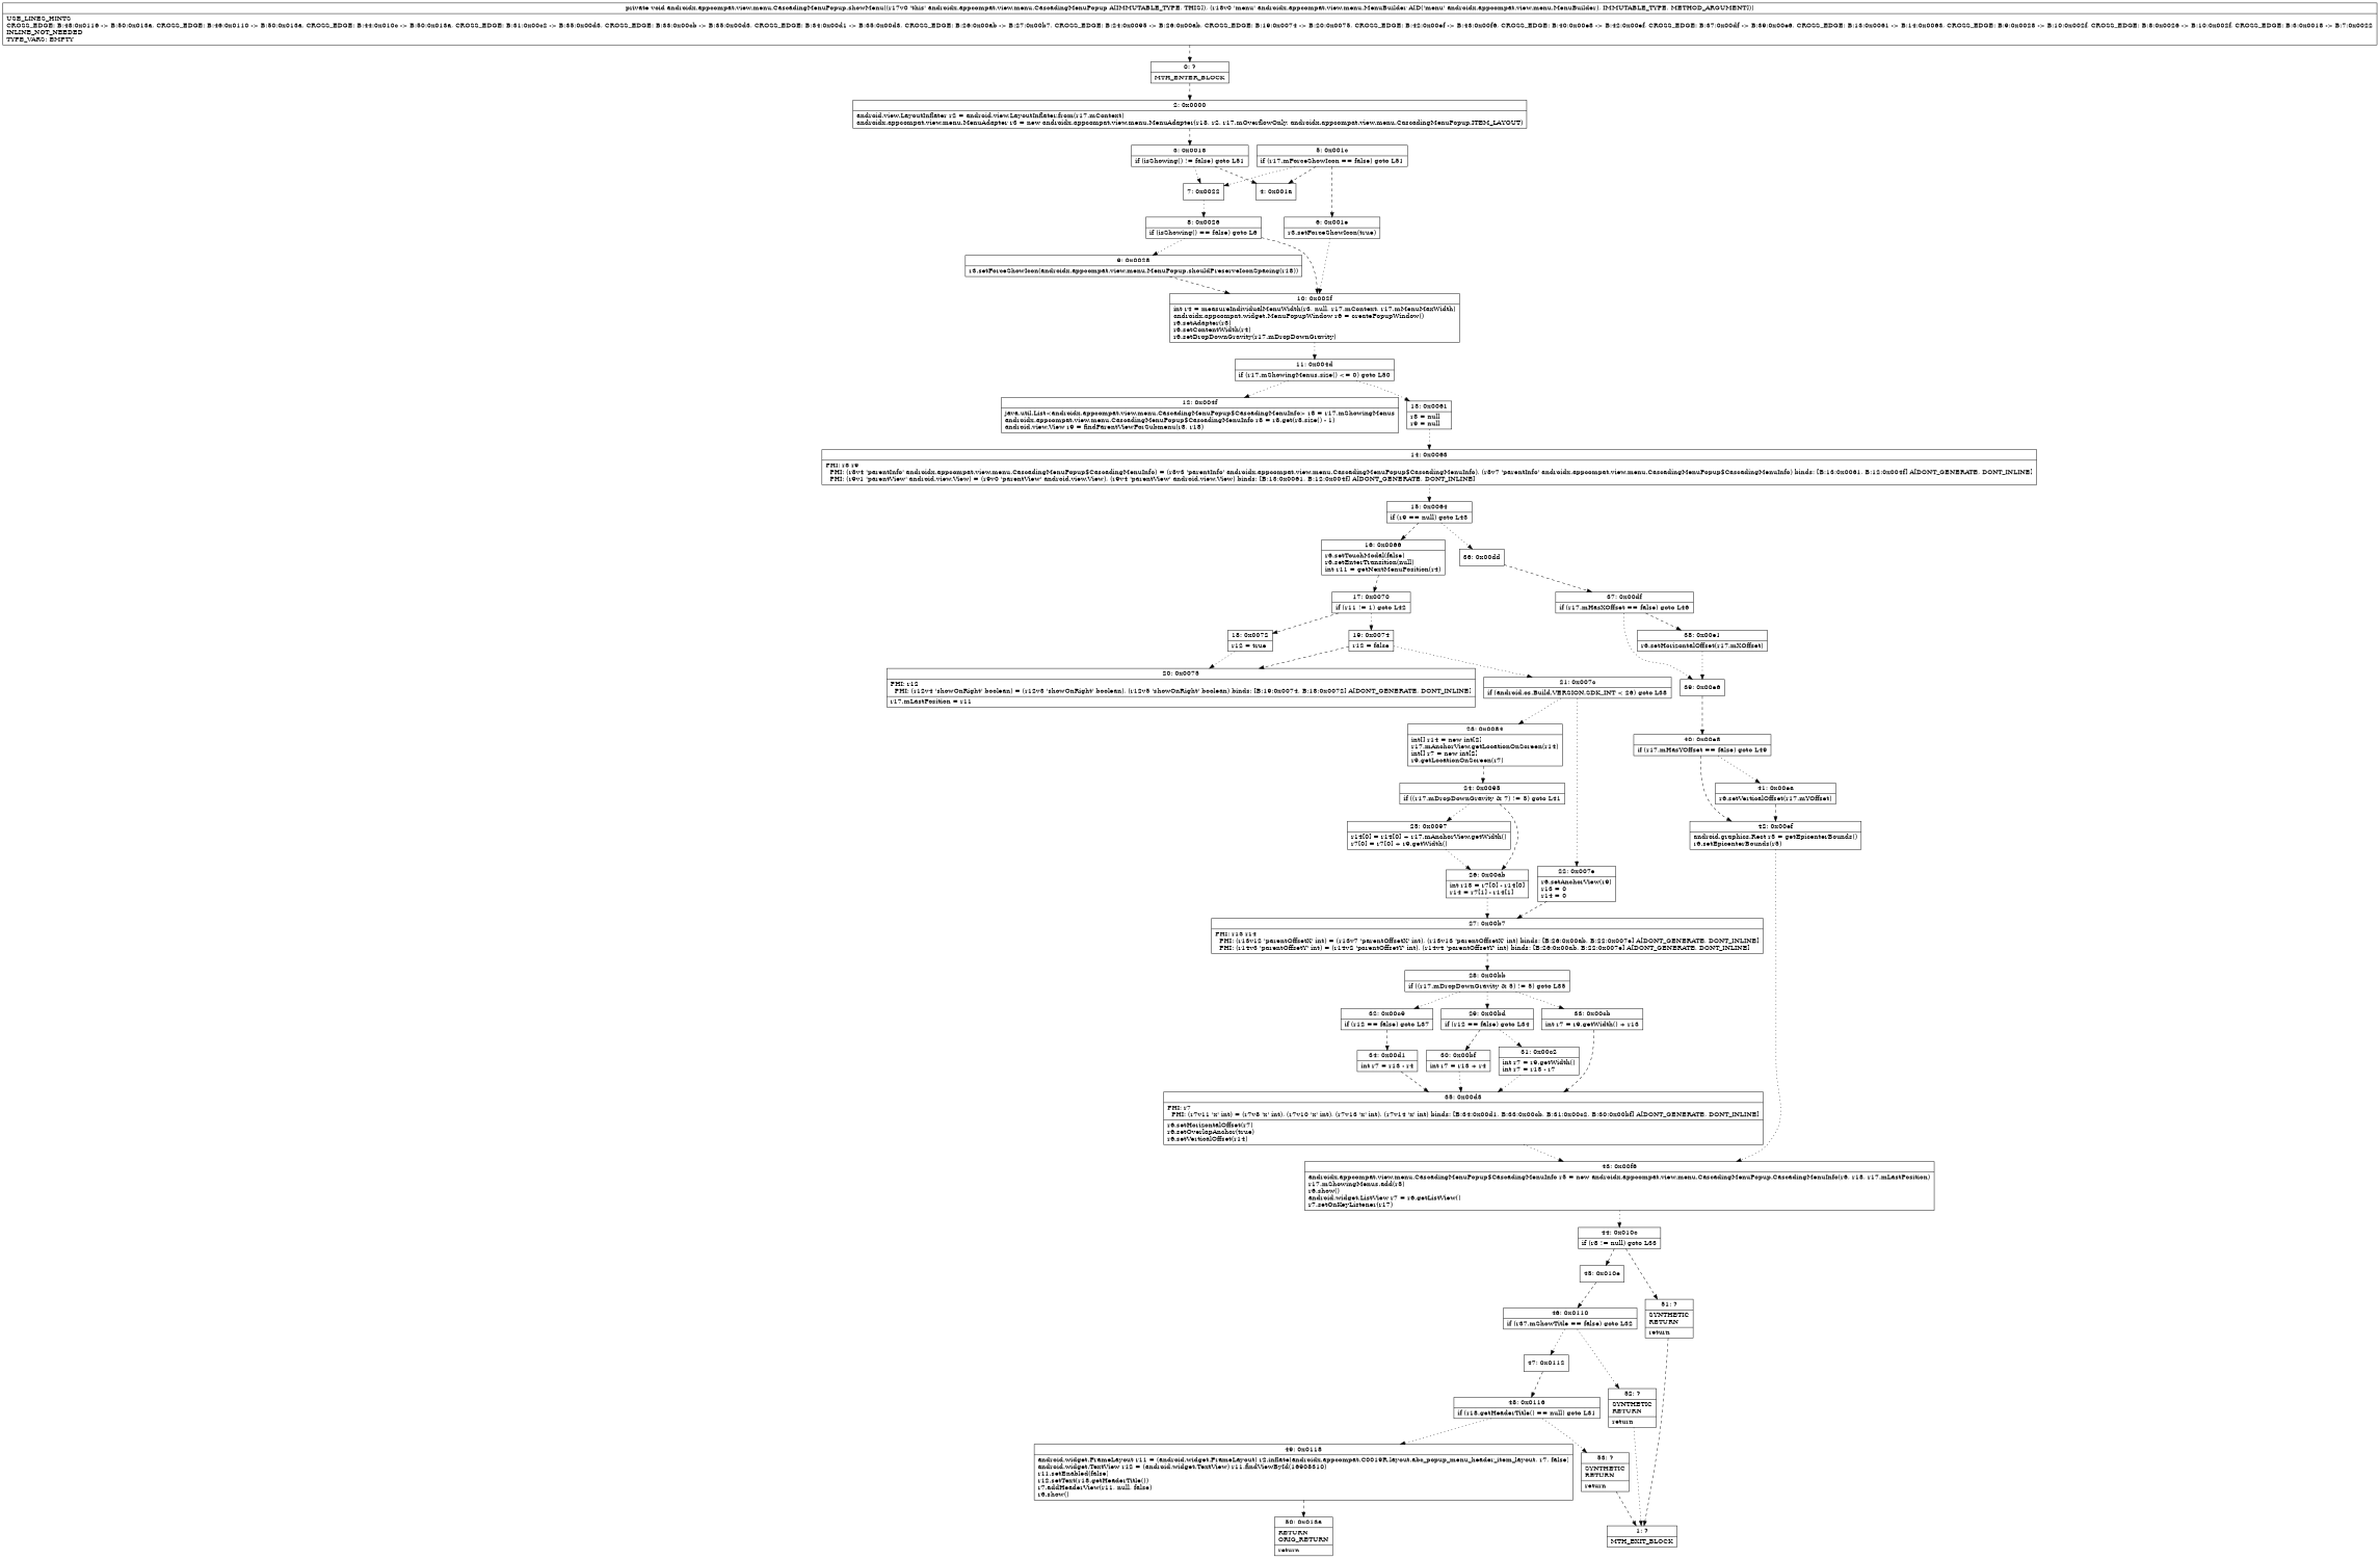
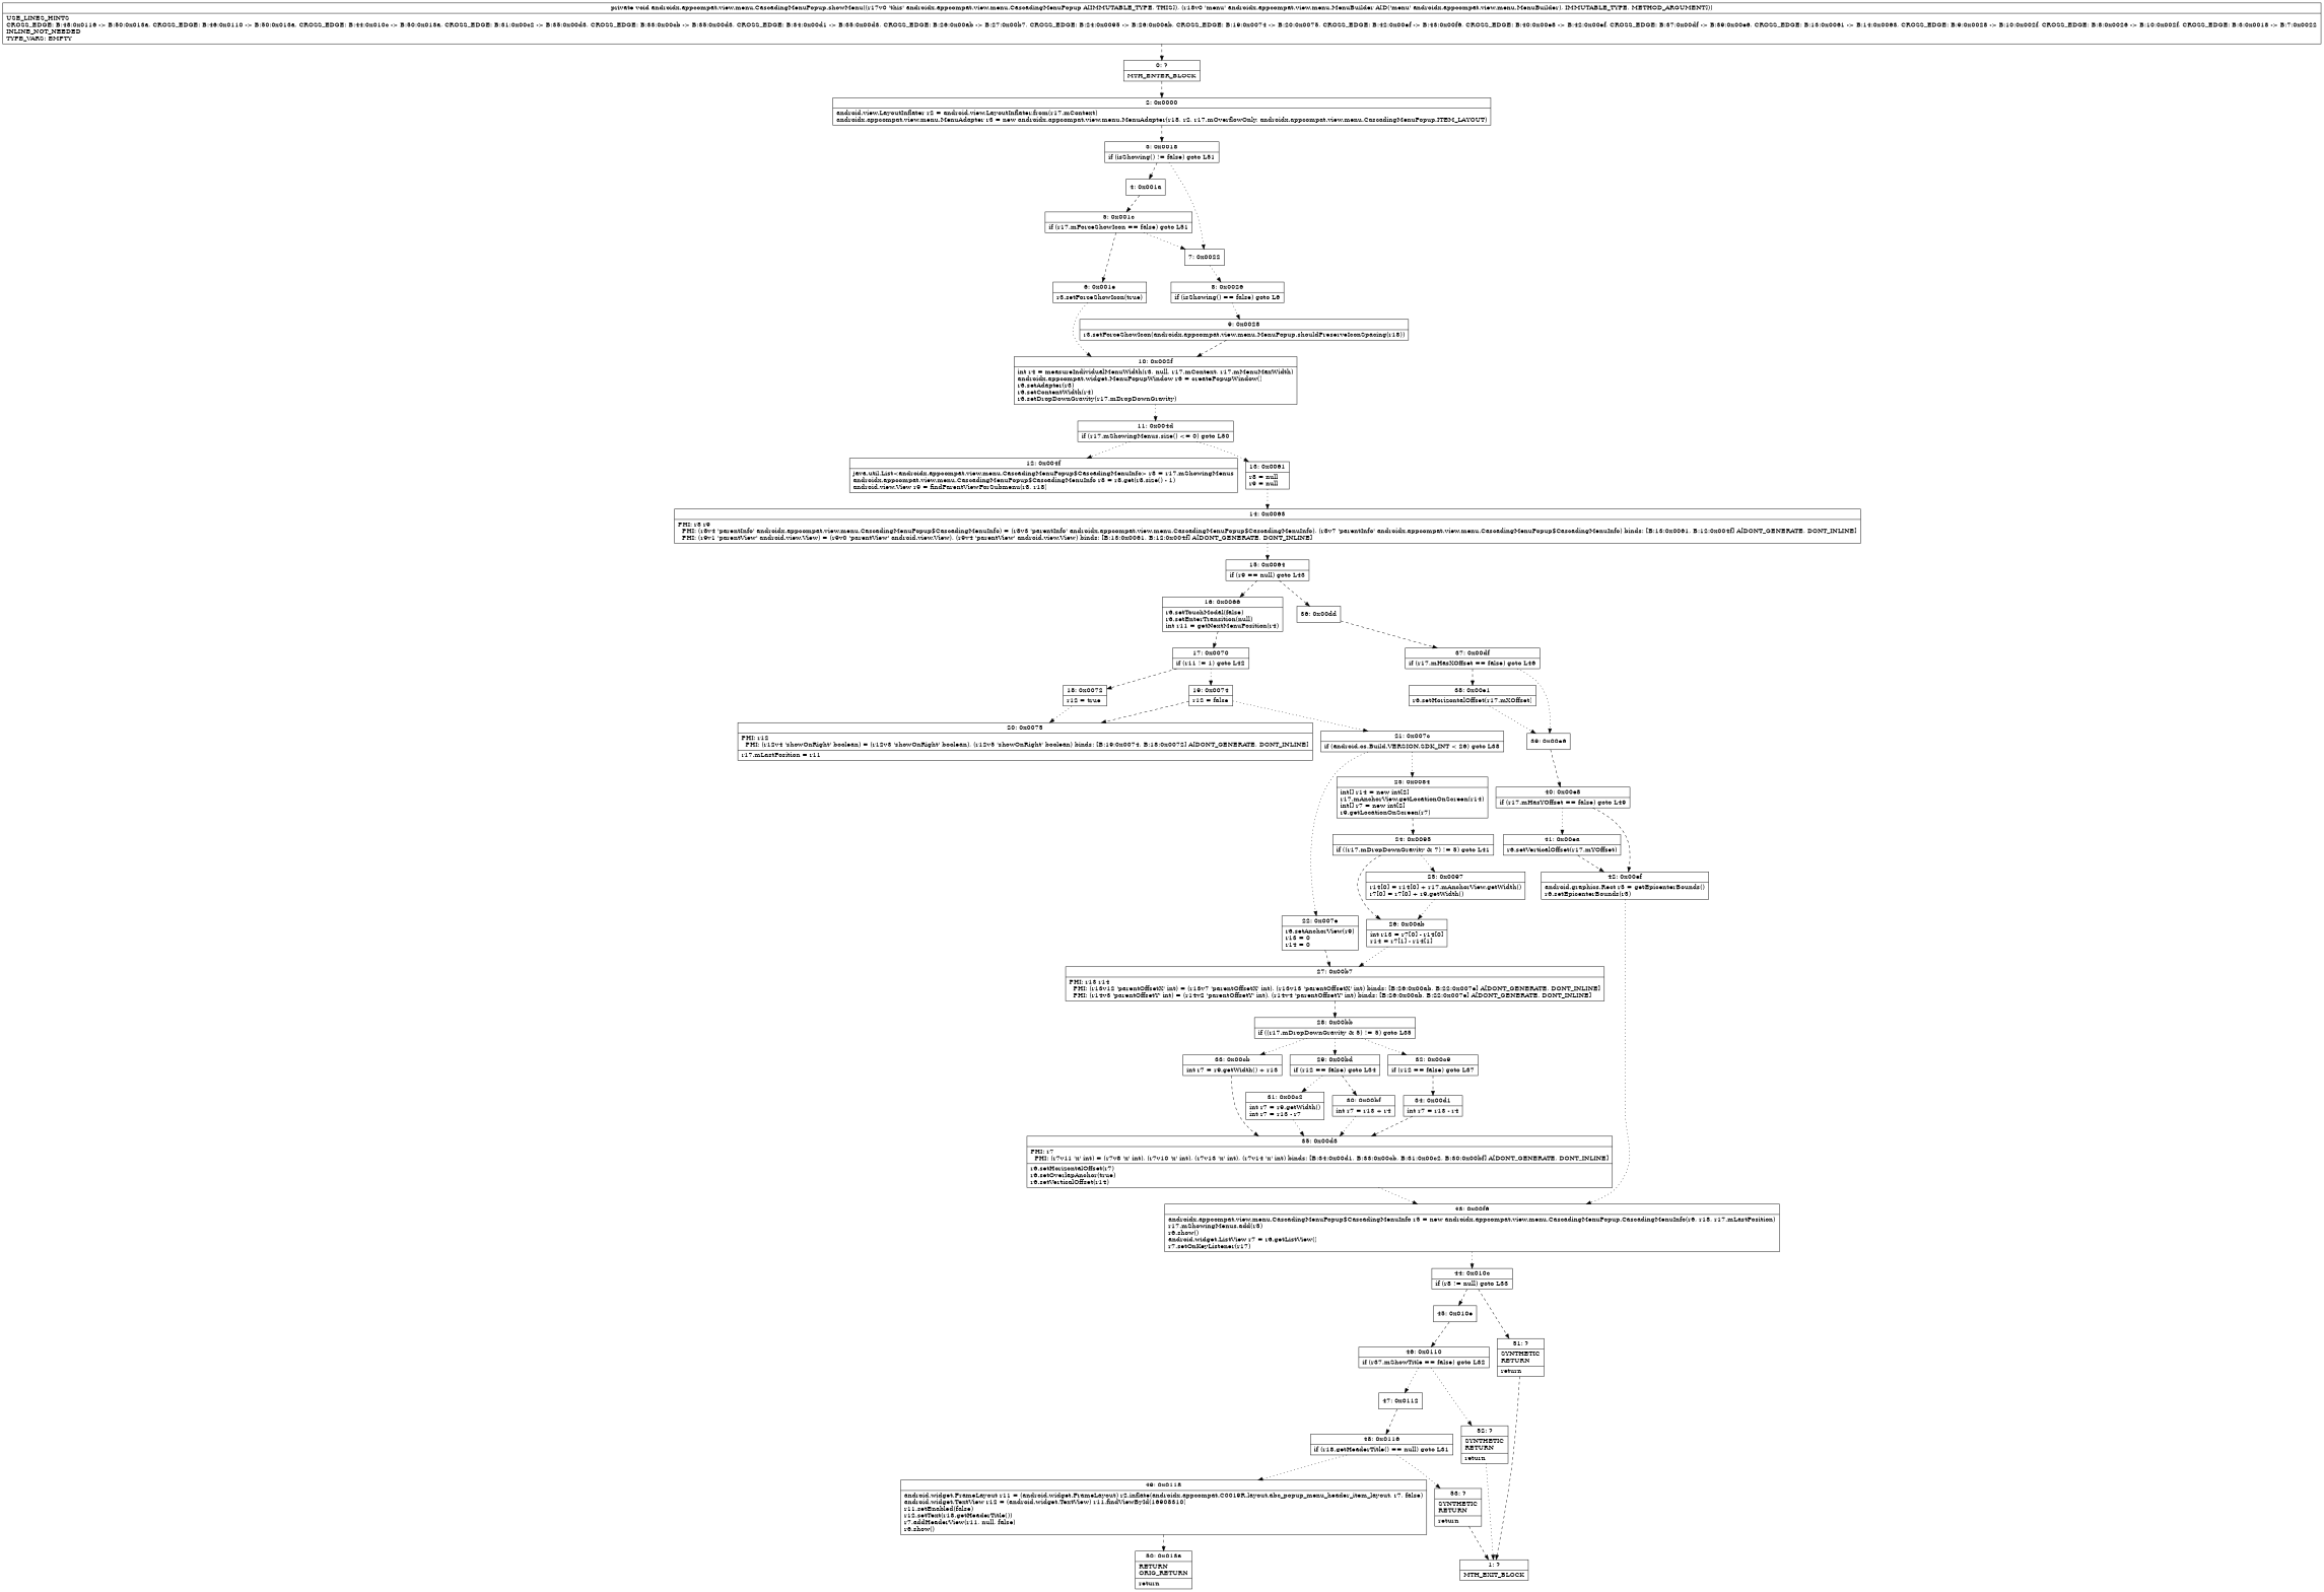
  digraph {
    node [shape=record]
    edge [style=dotted]
    n1 [label="{0\:\ ?|MTH_ENTER_BLOCK\l}"]
    n2 [label="{2\:\ 0x0000|android.view.LayoutInflater r2 = android.view.LayoutInflater.from(r17.mContext)\landroidx.appcompat.view.menu.MenuAdapter r3 = new androidx.appcompat.view.menu.MenuAdapter(r18, r2, r17.mOverflowOnly, androidx.appcompat.view.menu.CascadingMenuPopup.ITEM_LAYOUT)\l}"]
    n3 [label="{3\:\ 0x0018|if (isShowing() != false) goto L51\l}"]
    n4 [label="{4\:\ 0x001a}"]
    n5 [label="{7\:\ 0x0022}"]
    n6 [label="{5\:\ 0x001c|if (r17.mForceShowIcon == false) goto L51\l}"]
    n7 [label="{8\:\ 0x0026|if (isShowing() == false) goto L6\l}"]
    n8 [label="{6\:\ 0x001e|r3.setForceShowIcon(true)\l}"]
    n9 [label="{10\:\ 0x002f|int r4 = measureIndividualMenuWidth(r3, null, r17.mContext, r17.mMenuMaxWidth)\landroidx.appcompat.widget.MenuPopupWindow r6 = createPopupWindow()\lr6.setAdapter(r3)\lr6.setContentWidth(r4)\lr6.setDropDownGravity(r17.mDropDownGravity)\l}"]
    n10 [label="{11\:\ 0x004d|if (r17.mShowingMenus.size() \<= 0) goto L50\l}"]
    n11 [label="{12\:\ 0x004f|java.util.List\<androidx.appcompat.view.menu.CascadingMenuPopup$CascadingMenuInfo\> r8 = r17.mShowingMenus\landroidx.appcompat.view.menu.CascadingMenuPopup$CascadingMenuInfo r8 = r8.get(r8.size() \- 1)\landroid.view.View r9 = findParentViewForSubmenu(r8, r18)\l}"]
    n12 [label="{13\:\ 0x0061|r8 = null\lr9 = null\l}"]
    n13 [label="{14\:\ 0x0063|PHI: r8 r9 \l  PHI: (r8v4 'parentInfo' androidx.appcompat.view.menu.CascadingMenuPopup$CascadingMenuInfo) = (r8v3 'parentInfo' androidx.appcompat.view.menu.CascadingMenuPopup$CascadingMenuInfo), (r8v7 'parentInfo' androidx.appcompat.view.menu.CascadingMenuPopup$CascadingMenuInfo) binds: [B:13:0x0061, B:12:0x004f] A[DONT_GENERATE, DONT_INLINE]\l  PHI: (r9v1 'parentView' android.view.View) = (r9v0 'parentView' android.view.View), (r9v4 'parentView' android.view.View) binds: [B:13:0x0061, B:12:0x004f] A[DONT_GENERATE, DONT_INLINE]\l}"]
    n14 [label="{15\:\ 0x0064|if (r9 == null) goto L43\l}"]
    n15 [label="{16\:\ 0x0066|r6.setTouchModal(false)\lr6.setEnterTransition(null)\lint r11 = getNextMenuPosition(r4)\l}"]
    n16 [label="{36\:\ 0x00dd}"]
    n17 [label="{17\:\ 0x0070|if (r11 != 1) goto L42\l}"]
    n18 [label="{37\:\ 0x00df|if (r17.mHasXOffset == false) goto L46\l}"]
    n19 [label="{18\:\ 0x0072|r12 = true\l}"]
    n20 [label="{19\:\ 0x0074|r12 = false\l}"]
    n21 [label="{20\:\ 0x0075|PHI: r12 \l  PHI: (r12v4 'showOnRight' boolean) = (r12v3 'showOnRight' boolean), (r12v5 'showOnRight' boolean) binds: [B:19:0x0074, B:18:0x0072] A[DONT_GENERATE, DONT_INLINE]\l|r17.mLastPosition = r11\l}"]
    n22 [label="{21\:\ 0x007c|if (android.os.Build.VERSION.SDK_INT \< 26) goto L38\l}"]
    n23 [label="{22\:\ 0x007e|r6.setAnchorView(r9)\lr13 = 0\lr14 = 0\l}"]
    n24 [label="{23\:\ 0x0084|int[] r14 = new int[2]\lr17.mAnchorView.getLocationOnScreen(r14)\lint[] r7 = new int[2]\lr9.getLocationOnScreen(r7)\l}"]
    n25 [label="{27\:\ 0x00b7|PHI: r13 r14 \l  PHI: (r13v12 'parentOffsetX' int) = (r13v7 'parentOffsetX' int), (r13v13 'parentOffsetX' int) binds: [B:26:0x00ab, B:22:0x007e] A[DONT_GENERATE, DONT_INLINE]\l  PHI: (r14v3 'parentOffsetY' int) = (r14v2 'parentOffsetY' int), (r14v4 'parentOffsetY' int) binds: [B:26:0x00ab, B:22:0x007e] A[DONT_GENERATE, DONT_INLINE]\l}"]
    n26 [label="{24\:\ 0x0095|if ((r17.mDropDownGravity & 7) != 5) goto L41\l}"]
    n27 [label="{28\:\ 0x00bb|if ((r17.mDropDownGravity & 5) != 5) goto L35\l}"]
    n28 [label="{29\:\ 0x00bd|if (r12 == false) goto L34\l}"]
    n29 [label="{32\:\ 0x00c9|if (r12 == false) goto L37\l}"]
    n30 [label="{33\:\ 0x00cb|int r7 = r9.getWidth() + r13\l}"]
    n31 [label="{30\:\ 0x00bf|int r7 = r13 + r4\l}"]
    n32 [label="{31\:\ 0x00c2|int r7 = r9.getWidth()\lint r7 = r13 \- r7\l}"]
    n33 [label="{34\:\ 0x00d1|int r7 = r13 \- r4\l}"]
    n34 [label="{35\:\ 0x00d3|PHI: r7 \l  PHI: (r7v11 'x' int) = (r7v8 'x' int), (r7v10 'x' int), (r7v13 'x' int), (r7v14 'x' int) binds: [B:34:0x00d1, B:33:0x00cb, B:31:0x00c2, B:30:0x00bf] A[DONT_GENERATE, DONT_INLINE]\l|r6.setHorizontalOffset(r7)\lr6.setOverlapAnchor(true)\lr6.setVerticalOffset(r14)\l}"]
    n35 [label="{43\:\ 0x00f6|androidx.appcompat.view.menu.CascadingMenuPopup$CascadingMenuInfo r5 = new androidx.appcompat.view.menu.CascadingMenuPopup.CascadingMenuInfo(r6, r18, r17.mLastPosition)\lr17.mShowingMenus.add(r5)\lr6.show()\landroid.widget.ListView r7 = r6.getListView()\lr7.setOnKeyListener(r17)\l}"]
    n36 [label="{44\:\ 0x010c|if (r8 != null) goto L33\l}"]
    n37 [label="{45\:\ 0x010e}"]
    n38 [label="{51\:\ ?|SYNTHETIC\lRETURN\l|return\l}"]
    n39 [label="{46\:\ 0x0110|if (r37.mShowTitle == false) goto L32\l}"]
    n40 [label="{1\:\ ?|MTH_EXIT_BLOCK\l}"]
    n41 [label="{47\:\ 0x0112}"]
    n42 [label="{52\:\ ?|SYNTHETIC\lRETURN\l|return\l}"]
    n43 [label="{48\:\ 0x0116|if (r18.getHeaderTitle() == null) goto L31\l}"]
    n44 [label="{49\:\ 0x0118|android.widget.FrameLayout r11 = (android.widget.FrameLayout) r2.inflate(androidx.appcompat.C0019R.layout.abc_popup_menu_header_item_layout, r7, false)\landroid.widget.TextView r12 = (android.widget.TextView) r11.findViewById(16908310)\lr11.setEnabled(false)\lr12.setText(r18.getHeaderTitle())\lr7.addHeaderView(r11, null, false)\lr6.show()\l}"]
    n45 [label="{53\:\ ?|SYNTHETIC\lRETURN\l|return\l}"]
    n46 [label="{50\:\ 0x013a|RETURN\lORIG_RETURN\l|return\l}"]
    n47 [label="{25\:\ 0x0097|r14[0] = r14[0] + r17.mAnchorView.getWidth()\lr7[0] = r7[0] + r9.getWidth()\l}"]
    n48 [label="{26\:\ 0x00ab|int r13 = r7[0] \- r14[0]\lr14 = r7[1] \- r14[1]\l}"]
    n49 [label="{38\:\ 0x00e1|r6.setHorizontalOffset(r17.mXOffset)\l}"]
    n50 [label="{39\:\ 0x00e6}"]
    n51 [label="{40\:\ 0x00e8|if (r17.mHasYOffset == false) goto L49\l}"]
    n52 [label="{41\:\ 0x00ea|r6.setVerticalOffset(r17.mYOffset)\l}"]
    n53 [label="{42\:\ 0x00ef|android.graphics.Rect r5 = getEpicenterBounds()\lr6.setEpicenterBounds(r5)\l}"]
    n54 [label="{9\:\ 0x0028|r3.setForceShowIcon(androidx.appcompat.view.menu.MenuPopup.shouldPreserveIconSpacing(r18))\l}"]
    n55 [label="{private void androidx.appcompat.view.menu.CascadingMenuPopup.showMenu((r17v0 'this' androidx.appcompat.view.menu.CascadingMenuPopup A[IMMUTABLE_TYPE, THIS]), (r18v0 'menu' androidx.appcompat.view.menu.MenuBuilder A[D('menu' androidx.appcompat.view.menu.MenuBuilder), IMMUTABLE_TYPE, METHOD_ARGUMENT]))  | USE_LINES_HINTS\lCROSS_EDGE: B:48:0x0116 \-\> B:50:0x013a, CROSS_EDGE: B:46:0x0110 \-\> B:50:0x013a, CROSS_EDGE: B:44:0x010c \-\> B:50:0x013a, CROSS_EDGE: B:31:0x00c2 \-\> B:35:0x00d3, CROSS_EDGE: B:33:0x00cb \-\> B:35:0x00d3, CROSS_EDGE: B:34:0x00d1 \-\> B:35:0x00d3, CROSS_EDGE: B:26:0x00ab \-\> B:27:0x00b7, CROSS_EDGE: B:24:0x0095 \-\> B:26:0x00ab, CROSS_EDGE: B:19:0x0074 \-\> B:20:0x0075, CROSS_EDGE: B:42:0x00ef \-\> B:43:0x00f6, CROSS_EDGE: B:40:0x00e8 \-\> B:42:0x00ef, CROSS_EDGE: B:37:0x00df \-\> B:39:0x00e6, CROSS_EDGE: B:13:0x0061 \-\> B:14:0x0063, CROSS_EDGE: B:9:0x0028 \-\> B:10:0x002f, CROSS_EDGE: B:8:0x0026 \-\> B:10:0x002f, CROSS_EDGE: B:3:0x0018 \-\> B:7:0x0022\lINLINE_NOT_NEEDED\lTYPE_VARS: EMPTY\l}"]
    n1 -> n2 [style=dashed]
    n2 -> n3 [style=dashed]
    n3 -> n4 [style=dashed]
    n3 -> n5
-   n6 -> n4 [style=dashed]
+   n4 -> n6 [style=dashed]
    n5 -> n7
    n6 -> n5
    n6 -> n8 [style=dashed]
-   n7 -> n9 [style=dashed]
    n7 -> n54
    n8 -> n9
    n9 -> n10
    n10 -> n11
    n10 -> n12
    n12 -> n13
    n13 -> n14
    n14 -> n15 [style=dashed]
-   n14 -> n16
+   n14 -> n16 [style=dashed]
    n15 -> n17 [style=dashed]
    n16 -> n18 [style=dashed]
    n17 -> n19 [style=dashed]
    n17 -> n20
    n18 -> n49 [style=dashed]
    n18 -> n50
    n19 -> n21
    n20 -> n21 [style=dashed]
    n20 -> n22
    n22 -> n23
    n22 -> n24
    n23 -> n25 [style=dashed]
    n24 -> n26 [style=dashed]
    n25 -> n27 [style=dashed]
    n26 -> n47
    n26 -> n48 [style=dashed]
    n27 -> n28
    n27 -> n29
    n27 -> n30
    n28 -> n31 [style=dashed]
    n28 -> n32
    n29 -> n33 [style=dashed]
    n30 -> n34 [style=dashed]
    n31 -> n34
    n32 -> n34
    n33 -> n34 [style=dashed]
    n34 -> n35
    n35 -> n36
    n36 -> n37 [style=dashed]
    n36 -> n38 [style=dashed]
    n37 -> n39 [style=dashed]
    n38 -> n40 [style=dashed]
    n39 -> n41
    n39 -> n42
    n41 -> n43 [style=dashed]
    n42 -> n40
    n43 -> n44
    n43 -> n45
    n44 -> n46 [style=dashed]
    n45 -> n40 [style=dashed]
    n47 -> n48
    n48 -> n25
    n49 -> n50
    n50 -> n51 [style=dashed]
    n51 -> n52
    n51 -> n53 [style=dashed]
    n52 -> n53 [style=dashed]
    n53 -> n35
    n54 -> n9 [style=dashed]
    n55 -> n1 [style=dashed]
  }
